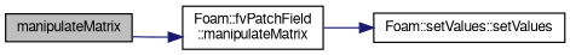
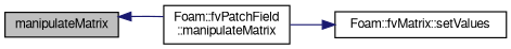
  digraph {
    rankdir=LR
    node [color=black fontname=FreeSans fontsize=10 shape=record]
    edge [color=midnightblue fontname=FreeSans fontsize=10 labelfontname=FreeSans labelfontsize=10 style=solid]
    n1 [fillcolor=grey75 fontcolor=black height=0.2 label=manipulateMatrix style=filled width=0.4]
    n2 [height=0.2 label="Foam::fvPatchField\l::manipulateMatrix" width=0.4]
-   n3 [height=0.2 label="Foam::setValues::setValues" width=0.4]
-   n1 -> n2
+   n3 [height=0.2 label="Foam::fvMatrix::setValues" width=0.4]
+   n2 -> n1
    n2 -> n3
  }
